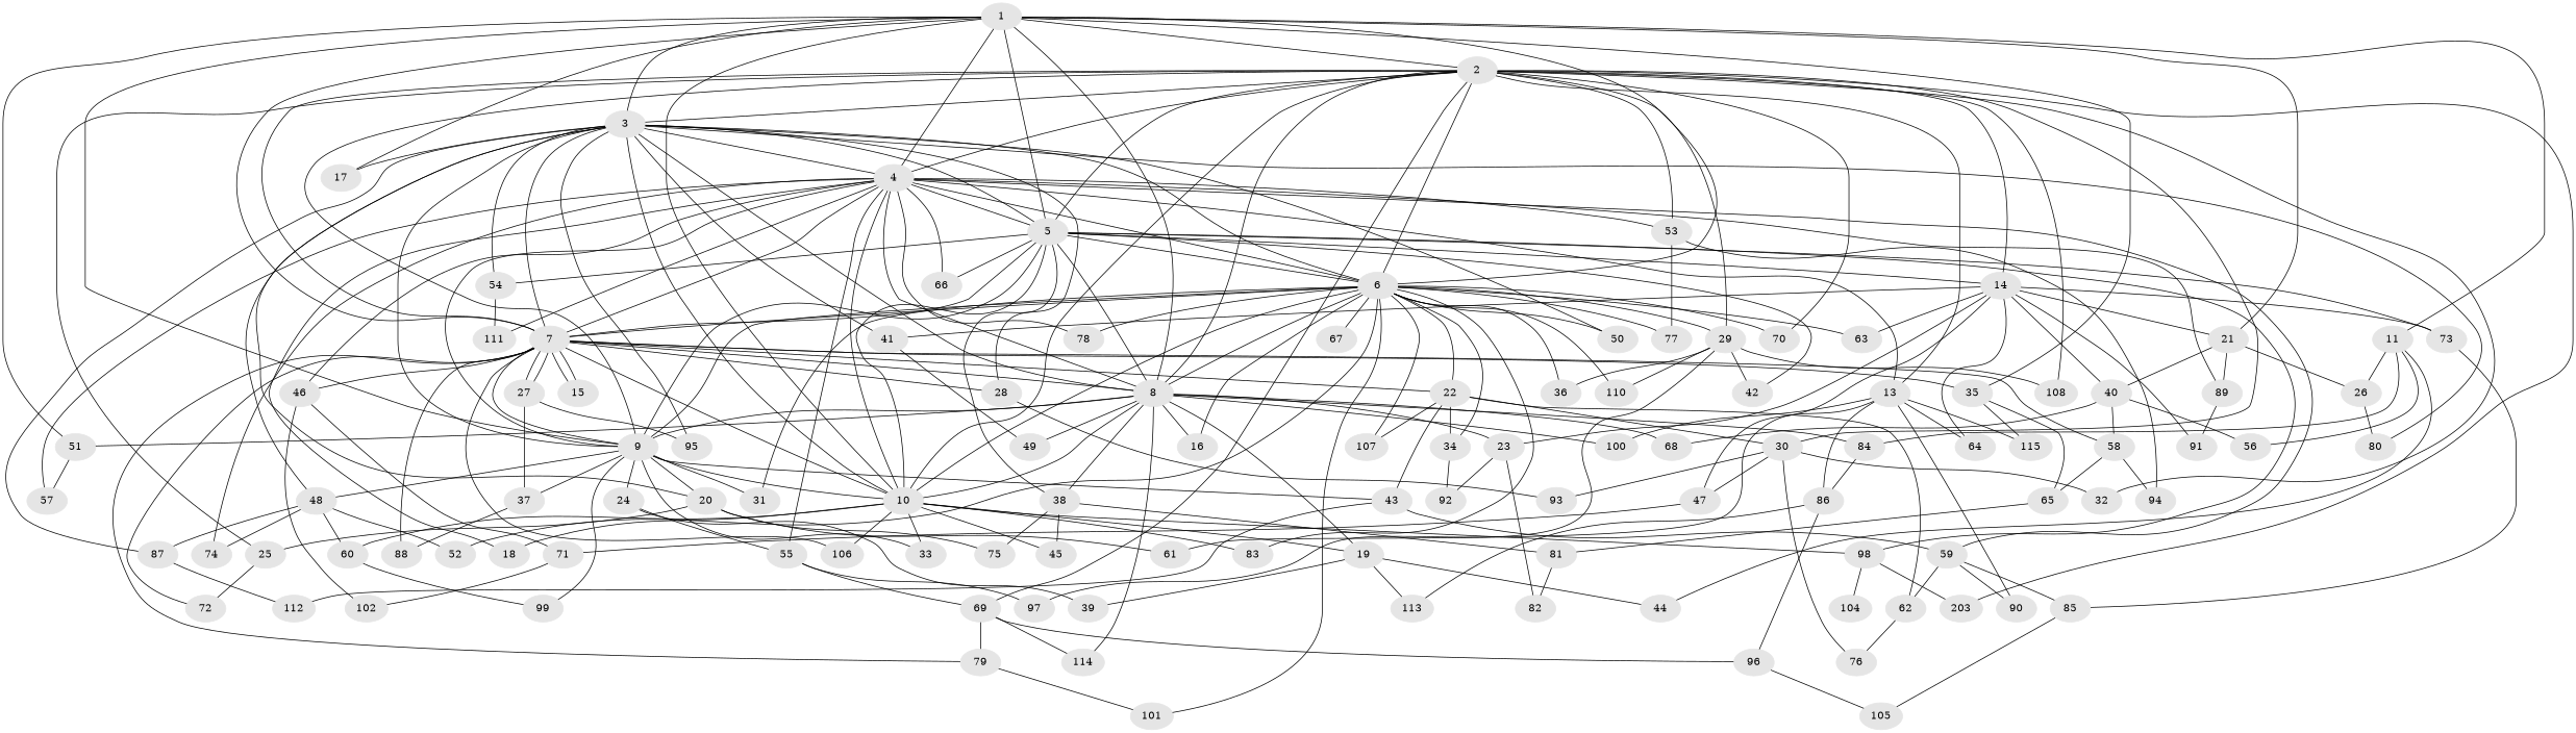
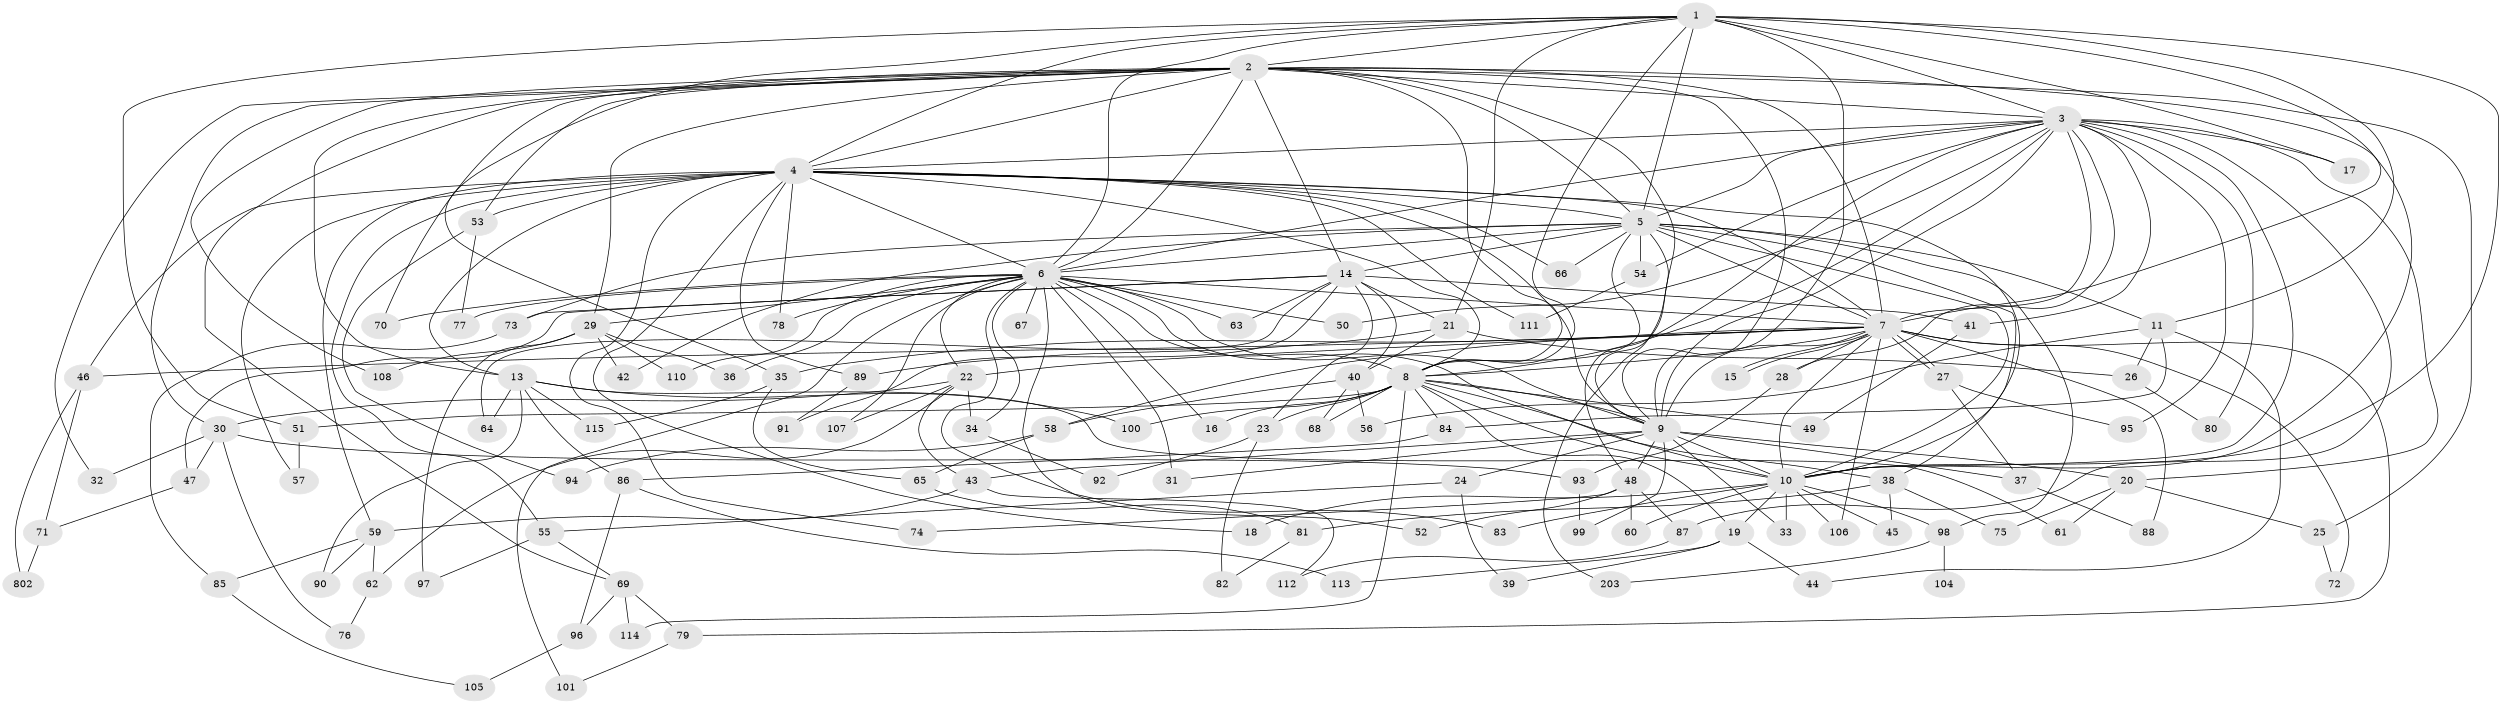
  graph {
    node [color=gray90 style=filled]
    1
    2
    3
    4
    5
    6
    7
    8
    9
    10
    11
    17
    21
    35
    51
    13
    14
    25
    29
    30
    32
    53
    69
    70
    n25 [label=203]
    108
    20
    28
    41
    48
    50
    54
    80
    87
    95
    18
    46
    55
    57
    59
    66
    74
    78
    89
    111
    38
    42
    73
    98
    16
    22
    31
    34
    36
    52
    63
    67
    77
    83
    101
    107
    110
    15
    27
    58
    72
    79
    88
    106
    19
    23
    49
    68
    84
    100
    114
    24
    33
    37
    43
    99
    45
    60
    26
    44
    56
    40
    115
    65
    61
    64
    86
    90
    47
    91
    97
    93
    76
    94
    96
    75
    112
    71
-   102
+   102 [label=802]
    62
    85
    81
    104
    92
    39
    113
    82
    105
    1 -- 2
    1 -- 3
    1 -- 4
    1 -- 5
    1 -- 6
    1 -- 7
    1 -- 8
    1 -- 9
    1 -- 10
    1 -- 11
    1 -- 17
    1 -- 21
    1 -- 35
    1 -- 51
    2 -- 3
    2 -- 4
    2 -- 5
    2 -- 6
    2 -- 7
    2 -- 8
    2 -- 9
    2 -- 10
    2 -- 13
    2 -- 14
    2 -- 25
    2 -- 29
    2 -- 30
    2 -- 32
    2 -- 53
    2 -- 69
    2 -- 70
    2 -- n25
    2 -- 108
    3 -- 4
    3 -- 5
    3 -- 6
    3 -- 7
    3 -- 8
    3 -- 9
    3 -- 10
    3 -- 17
    3 -- 20
    3 -- 28
    3 -- 41
    3 -- 48
    3 -- 50
    3 -- 54
    3 -- 80
    3 -- 87
    3 -- 95
    4 -- 5
    4 -- 6
    4 -- 7
    4 -- 8
    4 -- 9
    4 -- 10
    4 -- 13
    4 -- 53
    4 -- 18
    4 -- 46
    4 -- 55
    4 -- 57
    4 -- 59
    4 -- 66
    4 -- 74
    4 -- 78
    4 -- 89
    4 -- 111
    5 -- 6
    5 -- 7
    5 -- 8
    5 -- 9
    5 -- 10
+   5 -- 11
    5 -- 14
    5 -- 54
    5 -- 66
    5 -- 38
    5 -- 42
    5 -- 73
    5 -- 98
    6 -- 7
    6 -- 8
    6 -- 9
    6 -- 10
    6 -- 29
    6 -- 70
    6 -- 50
    6 -- 78
    6 -- 16
    6 -- 22
    6 -- 31
    6 -- 34
    6 -- 36
    6 -- 52
    6 -- 63
    6 -- 67
    6 -- 77
    6 -- 83
    6 -- 101
    6 -- 107
    6 -- 110
    7 -- 8
    7 -- 9
    7 -- 10
    7 -- 35
    7 -- 28
    7 -- 46
    7 -- 22
    7 -- 15
    7 -- 15
    7 -- 27
    7 -- 27
    7 -- 58
    7 -- 72
    7 -- 79
    7 -- 88
    7 -- 106
    8 -- 9
    8 -- 10
    8 -- 51
    8 -- 38
    8 -- 16
    8 -- 19
    8 -- 23
    8 -- 49
    8 -- 68
    8 -- 84
    8 -- 100
    8 -- 114
    9 -- 10
    9 -- 20
    9 -- 48
    9 -- 31
    9 -- 24
    9 -- 33
    9 -- 37
    9 -- 43
    9 -- 99
    10 -- 18
    10 -- 98
    10 -- 83
    10 -- 106
    10 -- 19
    10 -- 33
    10 -- 45
    10 -- 60
    11 -- 84
    11 -- 26
    11 -- 44
    11 -- 56
    21 -- 89
    21 -- 26
    21 -- 40
    35 -- 115
    35 -- 65
    51 -- 57
    13 -- 100
    13 -- 115
    13 -- 61
    13 -- 64
    13 -- 86
    13 -- 90
    14 -- 21
    14 -- 41
    14 -- 73
    14 -- 63
    14 -- 23
    14 -- 40
    14 -- 64
    14 -- 47
    14 -- 91
    25 -- 72
    29 -- 108
    29 -- 42
    29 -- 36
    29 -- 110
    29 -- 97
    30 -- 32
    30 -- 47
    30 -- 93
    30 -- 76
    53 -- 77
    53 -- 94
    69 -- 79
    69 -- 114
    69 -- 96
    20 -- 25
    20 -- 61
    20 -- 75
    28 -- 93
    41 -- 49
    48 -- 87
    48 -- 74
    48 -- 52
    48 -- 60
    54 -- 111
    87 -- 112
    46 -- 71
    46 -- 102
    55 -- 69
    55 -- 97
    59 -- 90
    59 -- 62
    59 -- 85
    89 -- 91
    38 -- 45
    38 -- 75
    38 -- 81
    73 -- 85
    98 -- n25
    98 -- 104
    22 -- 30
    22 -- 34
    22 -- 107
    22 -- 43
    22 -- 62
    34 -- 92
    27 -- 95
    27 -- 37
    58 -- 65
    58 -- 94
    79 -- 101
    19 -- 44
    19 -- 39
    19 -- 113
    23 -- 92
    23 -- 82
    84 -- 86
    24 -- 55
    24 -- 39
    37 -- 88
    43 -- 59
    43 -- 112
    26 -- 80
    40 -- 58
    40 -- 68
    40 -- 56
    65 -- 81
    86 -- 96
    86 -- 113
    47 -- 71
-   60 -- 99
+   93 -- 99
    96 -- 105
    71 -- 102
    62 -- 76
    85 -- 105
    81 -- 82
  }
